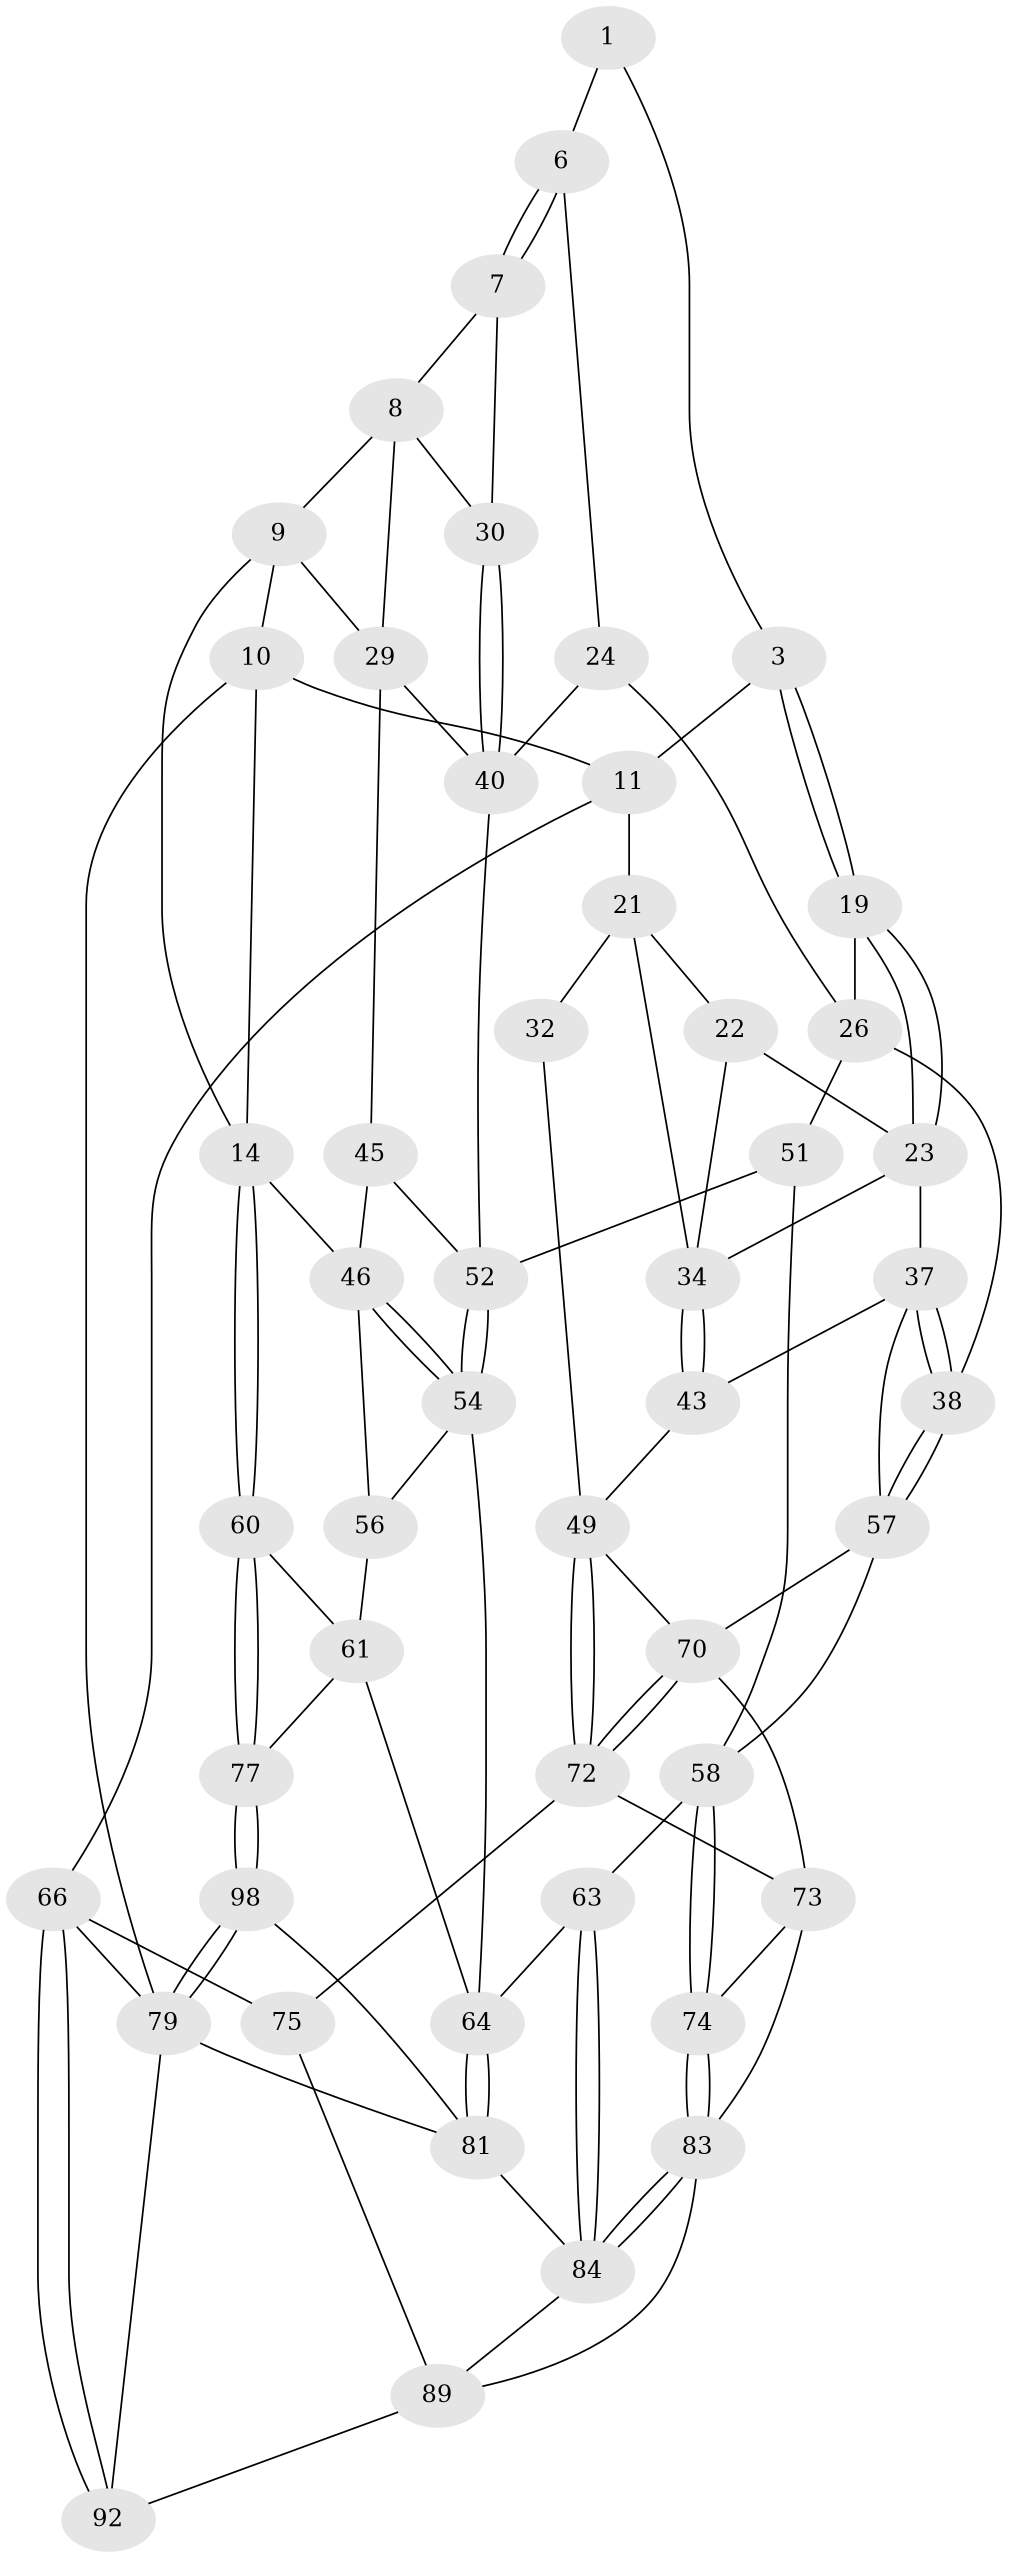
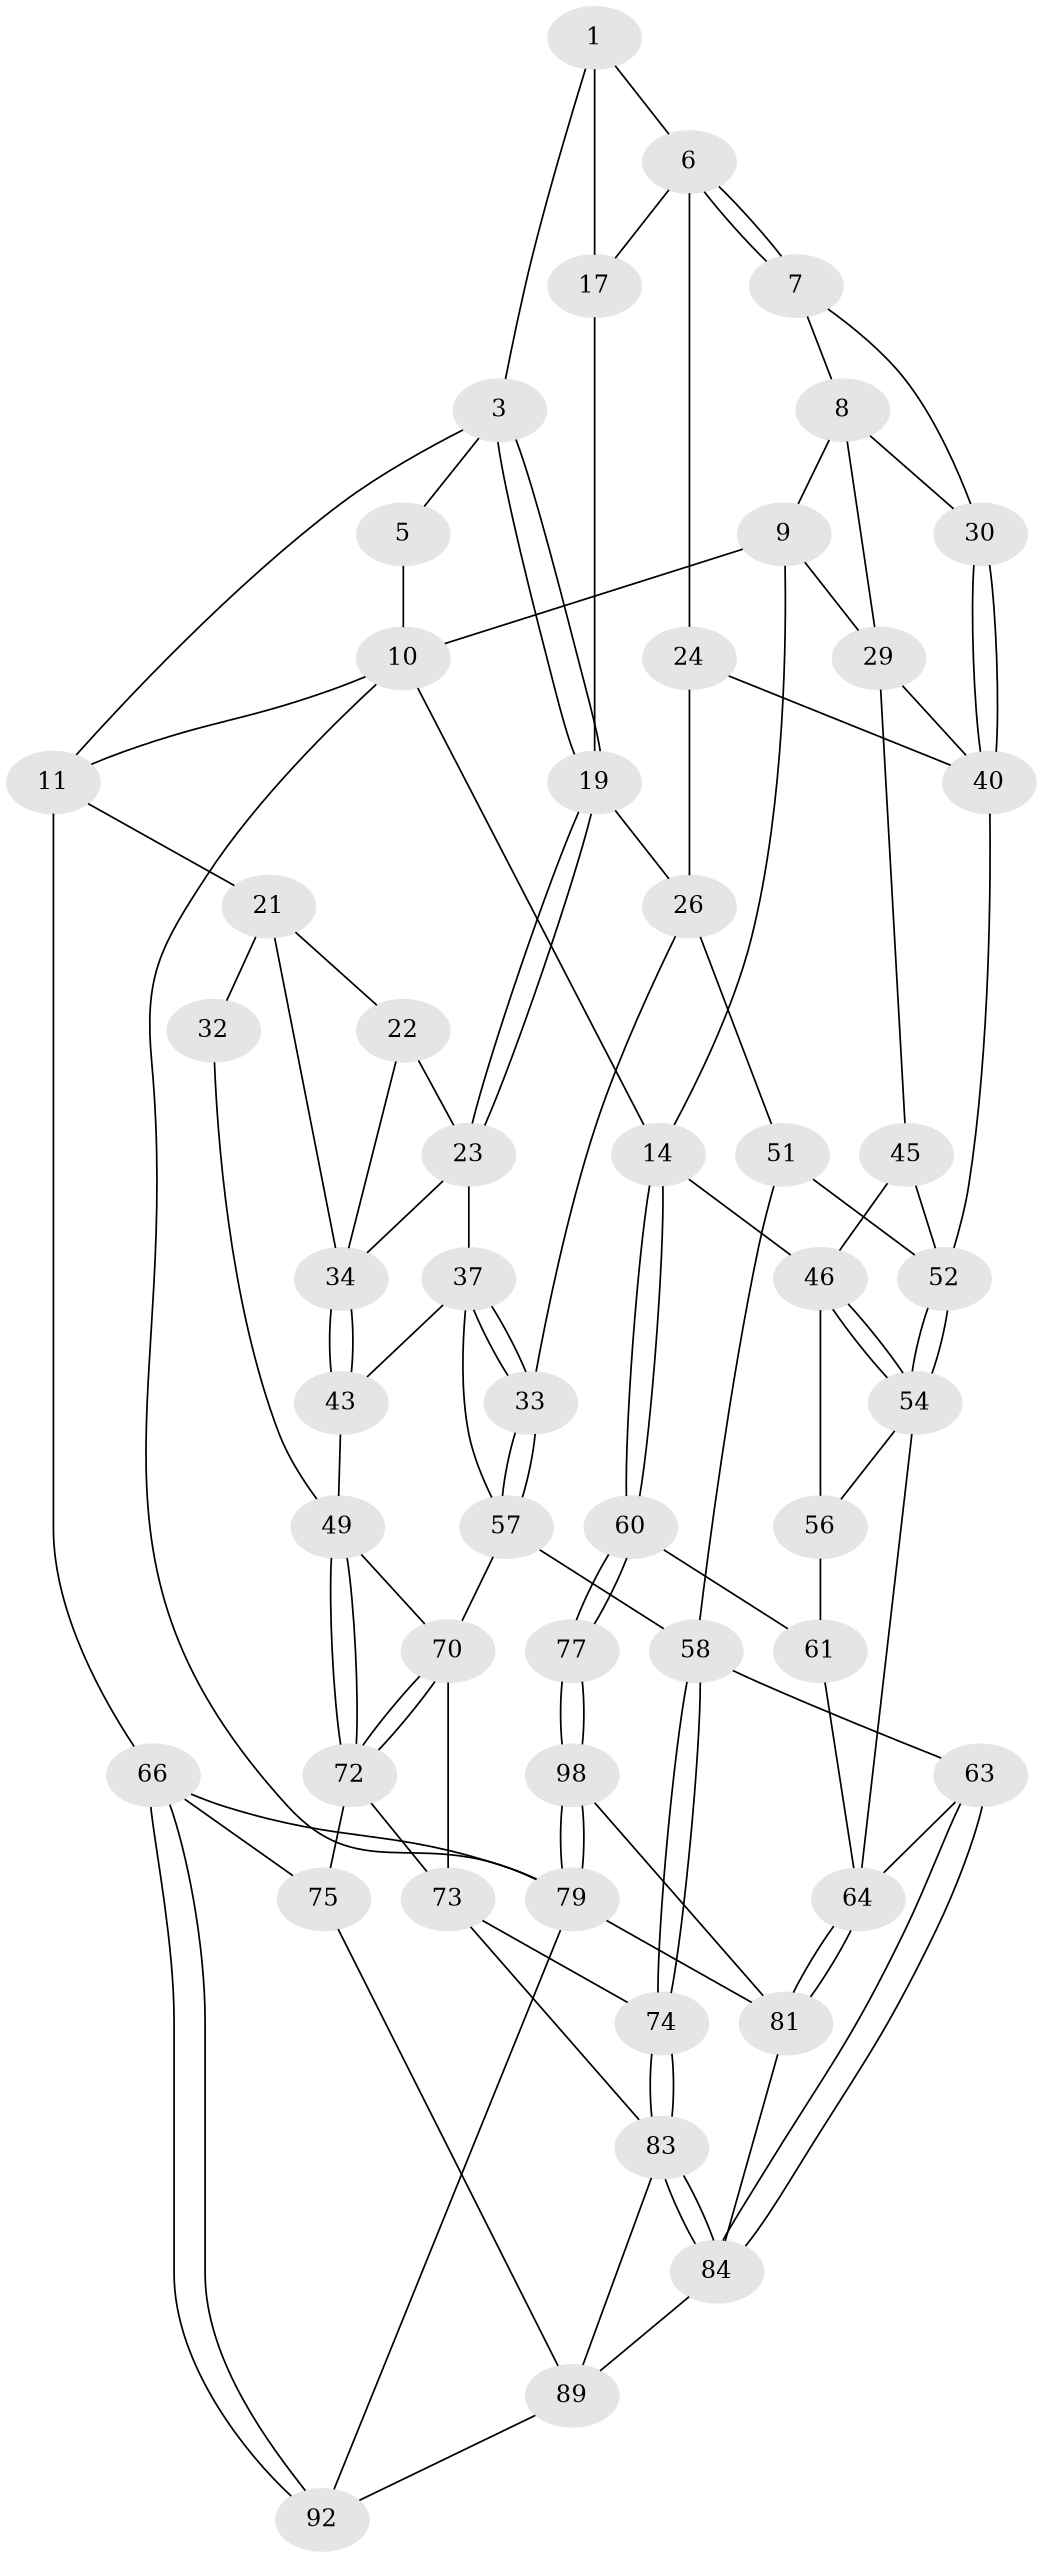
  graph {
    node [color=gray90 style=filled]
    1 [super="+2"]
    3 [super="+4"]
    6 [super="+18"]
+   17
+   5
    11 [super="+12"]
    19 [super="+20"]
    7 [super="+25"]
    24 [super="+27"]
    10 [super="+13"]
    21 [super="+33"]
    66 [super="+67"]
    23 [super="+36"]
    26 [super="+39"]
    14 [super="+15"]
    79 [super="+91"]
    8 [super="+28"]
    30
    40 [super="+41"]
    9 [super="+16"]
    29 [super="+42"]
    45
    46 [super="+47"]
    60
    81 [super="+88"]
    92
    22
    32 [super="+48"]
    34 [super="+35"]
    75
    54 [super="+55"]
    56
    61 [super="+68"]
    77 [super="+80"]
    37 [super="+44"]
-   38
+   38 [label=33]
    51
    49 [super="+50"]
    43
    57 [super="+69"]
    52 [super="+53"]
    58 [super="+59"]
    70 [super="+71"]
    72 [super="+76"]
    64 [super="+65"]
    73 [super="+85"]
    63
    74
    84 [super="+87"]
    83 [super="+86"]
    n51 [label=98 super="+82"]
    89 [super="+90"]
    1 -- 3
    1 -- 6
+   1 -- 17
+   3 -- 5
    3 -- 11
    3 -- 19
    3 -- 19
+   6 -- 17
    6 -- 7
    6 -- 7
    6 -- 24
+   17 -- 19
+   5 -- 10
    11 -- 21
    11 -- 66
    19 -- 23
    19 -- 23
    19 -- 26
    7 -- 8
    7 -- 30
    24 -- 26
    24 -- 40
    10 -- 11
    10 -- 14
    10 -- 79
    21 -- 22
    21 -- 32
    21 -- 34
    66 -- 79
    66 -- 92
    66 -- 92
    66 -- 75
    23 -- 34
    23 -- 37
    26 -- 38
    26 -- 51
    14 -- 46
    14 -- 60
    14 -- 60
    79 -- 81
    79 -- 92
    8 -- 30
    8 -- 9
    8 -- 29
    30 -- 40
    30 -- 40
    40 -- 52
    9 -- 10
    9 -- 14
    9 -- 29
    29 -- 40
    29 -- 45
    45 -- 46
    45 -- 52
    46 -- 54
    46 -- 54
    46 -- 56
    60 -- 61
    60 -- 77
    60 -- 77
    81 -- 84
    22 -- 23
    22 -- 34
    32 -- 49
    34 -- 43
    34 -- 43
    75 -- 89
    54 -- 56
    54 -- 64
    56 -- 61
-   61 -- 77
    61 -- 64
    77 -- n51 [weight=2]
    77 -- n51
    37 -- 38
    37 -- 38
    37 -- 43
    37 -- 57
    38 -- 57
    38 -- 57
    51 -- 52
    51 -- 58
    49 -- 70
    49 -- 72
    49 -- 72
    43 -- 49
    57 -- 58
    57 -- 70
    52 -- 54
    52 -- 54
    58 -- 63
    58 -- 74
    58 -- 74
    70 -- 72
    70 -- 72
    70 -- 73
    72 -- 75
    72 -- 73
    64 -- 81
    64 -- 81
    73 -- 74
    73 -- 83
    63 -- 64
    63 -- 84
    63 -- 84
    74 -- 83
    74 -- 83
    84 -- 89
    83 -- 84
    83 -- 84
    83 -- 89
    n51 -- 79
    n51 -- 79
    n51 -- 81
    89 -- 92
  }
